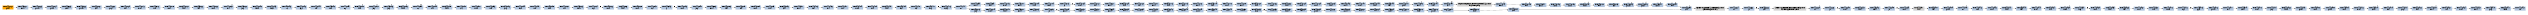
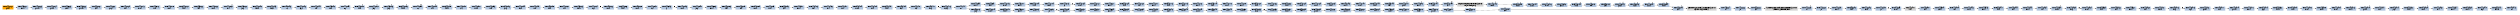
  strict digraph {
    rankdir=LR
    node [color=lightsteelblue fillcolor=lightsteelblue shape=rectangle style=filled]
    edge [color="#000000"]
    n1 [label="0x00448943\nxorb"]
    n2 [label="0x00448945\nmovl"]
    n3 [label="0x00448947\naddl"]
    n4 [label="0x0044894d\nleal"]
    n5 [label="0x0044889e\nje"]
    n6 [label="0x004488ff\nmovl"]
    n7 [fillcolor=lightgrey label="0x00448901\naddl"]
    n8 [label="0x00448907\nleal"]
    n9 [label="0x00448913\nmovl"]
    n10 [label="0x0044891a\npushl"]
    n11 [label="0x0044891d\nxorl"]
    n12 [label="0x0044891f\npopl"]
    n13 [label="0x004482a9\naddl"]
    n14 [label="0x004482af\ncall"]
    n15 [color=lightgrey fillcolor=lightgrey label="GETPROCADDRESS_KERNEL32_DLL\nGETPROCADDRESS"]
    n16 [label="0x00448884\norl"]
    n17 [label="0x0044888c\nje"]
    n18 [label="0x00448890\nmovl"]
    n19 [label="0x00448892\naddl"]
    n20 [label="0x00448898\ntestl"]
    n21 [label="0x00448973\nloop"]
    n22 [label="0x00448975\npopa"]
    n23 [label="0x00448976\npushl"]
    n24 [label="0x00448977\nxorl"]
    n25 [label="0x0044809c\nrorb"]
    n26 [label="0x0044809f\nnop"]
    n27 [label="0x004480a0\naddb"]
    n28 [label="0x004480a2\njmp"]
    n29 [label="0x00448860\nret"]
    n30 [label="0x00448865\nmovl"]
    n31 [label="0x00448867\naddl"]
    n32 [label="0x0044886d\nleal"]
    n33 [label="0x00448922\naddl"]
    n34 [label="0x0044892a\nmovl"]
    n35 [label="0x00448931\nroll"]
    n36 [label="0x00448967\nmovl"]
    n37 [label="0x0044896c\nsubl"]
    n38 [label="0x00448972\nstosb"]
    n39 [label="0x0044890a\nret"]
    n40 [label="0x004480f2\nsubl"]
    n41 [label="0x004480f8\ncall"]
    n42 [label="0x00448401\nmovl"]
    n43 [label="0x00448403\nxorl"]
    n44 [label="0x00448092\nlodsb"]
    n45 [label="0x00448093\ndecb"]
    n46 [label="0x00448095\nstc"]
    n47 [label="0x00448096\njmp"]
    n48 [label="0x0044885d\nleal"]
    n49 [label="0x0044885f\npushl"]
    n50 [label="0x004481c2\ncall"]
    n51 [label="0x004482a5\npushl"]
    n52 [label="0x004482a6\npushl"]
    n53 [label="0x004482a7\nmovl"]
    n54 [label="0x0044882f\nmovl"]
    n55 [label="0x00448831\naddl"]
    n56 [label="0x00448837\nleal"]
    n57 [label="0x00448839\nmovl"]
    n58 [label="0x0044894f\nmovl"]
    n59 [label="0x00448954\nsubl"]
    n60 [label="0x0044895a\nstosb"]
    n61 [label="0x0044895b\nloop"]
    n62 [label="0x004481b8\nmovl"]
    n63 [label="0x004481ba\naddl"]
    n64 [label="0x004481c0\nleal"]
    n65 [label="0x0044883b\nleal"]
    n66 [label="0x0044883d\nmovl"]
    n67 [label="0x00448842\nsubl"]
    n68 [label="0x0044890e\npushl"]
    n69 [label="0x0044890f\nmovl"]
    n70 [label="0x004480fd\nmovl"]
    n71 [label="0x004480ff\naddl"]
    n72 [label="0x00448105\nmovl"]
    n73 [label="0x00448107\nmovl"]
    n74 [label="0x004480c0\nrorb"]
    n75 [label="0x004480c3\nstosb"]
    n76 [label="0x004480c4\nloop"]
    n77 [label="0x004480c6\nmovl"]
    n78 [label="0x00448853\nloop"]
    n79 [label="0x00448855\nmovl"]
    n80 [label="0x00448857\naddl"]
    n81 [label="0x00448080\naddl"]
    n82 [label="0x00448086\nleal"]
    n83 [label="0x00448088\nmovl"]
    n84 [label="0x0044808a\nxorl"]
    n85 [label="0x00448823\nxorl"]
    n86 [label="0x00448825\nje"]
    n87 [label="0x00448979\npushl"]
    n88 [label="0x0044897c\nmovl"]
    n89 [label="0x0044897f\njmp"]
    n90 [label="0x004480b0\nclc"]
    n91 [label="0x004480b1\nsubb"]
    n92 [label="0x004480b3\nrolb"]
    n93 [label="0x004480b6\njmp"]
    n94 [label="0x0044895d\nmovl"]
    n95 [label="0x0044895f\naddl"]
    n96 [label="0x00448965\nleal"]
    n97 [label="0x004481b4\nmovl"]
    n98 [label="0x004481b6\nmovl"]
    n99 [label="0x00448064\npushl"]
    n100 [label="0x00448065\npushl"]
    n101 [label="0x00448066\npusha"]
    n102 [label="0x00448067\ncall"]
    n103 [label="0x00448870\nmovl"]
    n104 [label="0x00448872\naddl"]
    n105 [label="0x00448878\npushl"]
    n106 [label="0x0044887a\nmovl"]
    n107 [label="0x0044817e\nmovl"]
    n108 [label="0x00448180\naddl"]
    n109 [label="0x00448186\nmovl"]
    n110 [label="0x00448188\naddl"]
    n111 [label="0x004480b9\ndecb"]
    n112 [label="0x004480bb\nrorb"]
    n113 [label="0x004480be\nsubb"]
    n114 [label="0x00448195\nmovl"]
    n115 [label="0x00448197\nmovl"]
    n116 [label="0x00448199\naddl"]
    n117 [label="0x0044819f\nleal"]
    n118 [label="0x00448982\naddb"]
    n119 [label="0x0044890b\npushl"]
    n120 [label="0x0044890c\nmovl"]
    n121 [label="0x00448941\nleave"]
    n122 [label="0x00448942\nret"]
    n123 [label="0x00448063\npushl"]
    n124 [label="0x004480ae\naddb"]
    n125 [label="0x00448886\nje"]
    n126 [label="0x00448888\ncall"]
    n127 [color=lightgrey fillcolor=lightgrey label="ISDEBUGGERPRESENT_KERNEL32_DLL\nISDEBUGGERPRESENT"]
-   n128 [color=lightgrey fillcolor=lightgrey label="LOADLIBRARYA_GETPROCADDRESS32_DLL\nLOADLIBRARYA"]
+   n128 [color=lightgrey fillcolor=lightgrey label="LOADLIBRARYA_KERNEL32_DLL\nLOADLIBRARYA"]
    n129 [label="0x004481ac\nmovl"]
    n130 [label="0x004481ae\naddl"]
    n131 [label="0x00448171\nmovl"]
    n132 [label="0x00448173\naddl"]
    n133 [label="0x00448175\naddl"]
    n134 [label="0x00448178\nmovl"]
    n135 [label="0x004480e5\naddl"]
    n136 [label="0x004480eb\nleal"]
    n137 [label="0x004480ed\nmovl"]
    n138 [label="0x00448115\nje"]
    n139 [label="0x0044815f\nmovl"]
    n140 [label="0x00448161\naddl"]
    n141 [label="0x00448167\nmovl"]
    n142 [label="0x004480c8\naddl"]
    n143 [label="0x004480ce\nmovl"]
    n144 [label="0x004480d2\nincl"]
    n145 [label="0x004480d3\njs"]
    n146 [label="0x0044817a\naddl"]
    n147 [label="0x0044817c\nmovl"]
    n148 [label="0x0044808c\njmp"]
    n149 [label="0x0044818b\nmovl"]
    n150 [label="0x0044818d\nmovl"]
    n151 [label="0x0044818f\naddl"]
    n152 [label="0x0044888a\norl"]
    n153 [label="0x0044887c\naddl"]
    n154 [label="0x00448882\ncall"]
    n155 [label="0x0044881b\naddl"]
    n156 [label="0x00448821\nmovl"]
    n157 [label="0x0044806d\nsubl"]
    n158 [label="0x00448073\nmovl"]
    n159 [label="0x00448078\nsubl"]
    n160 [label="0x0044807e\nmovl"]
    n161 [label="0x00448848\nxorl"]
    n162 [label="0x0044884a\nlodsb"]
    n163 [label="0x0044884b\nxorb"]
    n164 [label="0x00448099\nrolb"]
    n165 [label="0x00448934\nmovl"]
    n166 [label="0x0044893b\nmovl"]
    n167 [label="0x00448407\nxorl"]
    n168 [label="0x00448409\nmovb"]
    n169 [label="0x0044840b\nmull"]
    n170 [label="0x0044840d\naddl"]
    n171 [label="0x004480d5\nmovl"]
    n172 [label="0x004480db\njmp"]
    n173 [label="0x004480e3\nmovl"]
    n174 [label="0x00448940\npopl"]
    n175 [label="0x0044886f\npushl"]
    n176 [label="0x00448411\nloop"]
    n177 [label="0x00448413\nxchgl"]
    n178 [label="0x00448414\nret"]
    n179 [label="0x00448815\njmp"]
    n180 [label="0x00448405\nxorl"]
    n181 [label="0x004480a5\njmp"]
    n182 [label="0x004480a8\naddb"]
    n183 [label="0x004480aa\nstc"]
    n184 [label="0x00448169\naddl"]
    n185 [label="0x0044816c\naddl"]
    n186 [label="0x00448909\npushl"]
    n187 [label="0x00448819\nmovl"]
    n188 [label="0x004480ab\nrolb"]
    n189 [label="0x004481a2\nmovl"]
    n190 [label="0x004481a4\naddl"]
    n191 [label="0x004481aa\ncall"]
    n192 [label="0x00448410\nincl"]
    n193 [label="0x0044840f\nincl"]
    n194 [label="0x0044806c\npopl"]
    n195 [label="0x00448109\naddl"]
    n196 [label="0x0044810f\ntestl"]
    n197 [label="0x0044884d\nsubb"]
    n198 [label="0x0044884f\nrolb"]
    n199 [label="0x00448852\nstosb"]
    n200 [label="0x004481a1\npushl"]
    n201 [color=lightgrey fillcolor=orange label="0x00448060\npushl"]
    n202 [label="0x00448061\nmovl"]
    n1 -> n2
    n2 -> n3
    n3 -> n4
    n4 -> n58
    n5 -> n6 [label=T]
    n6 -> n7
    n7 -> n8
    n8 -> n186
    n9 -> n10
    n10 -> n11
    n11 -> n12
    n12 -> n33
    n13 -> n14
    n14 -> n15
    n15 -> n16
    n16 -> n125
    n17 -> n18 [label=T]
    n18 -> n19
    n19 -> n20
    n20 -> n5
    n21 -> n22 [label=F]
    n22 -> n23
    n23 -> n24
    n24 -> n87
    n25 -> n26
    n26 -> n27
    n27 -> n28
    n28 -> n181
    n29 -> n30
    n30 -> n31
    n31 -> n32
    n32 -> n175
    n33 -> n34
    n34 -> n35
    n35 -> n165
    n36 -> n37
    n37 -> n38
    n38 -> n21
    n39 -> n1
    n40 -> n41
    n41 -> n42
    n42 -> n43
    n43 -> n180
    n44 -> n45
    n45 -> n46
    n46 -> n47
    n47 -> n164
    n48 -> n49
    n49 -> n29
    n50 -> n51
    n51 -> n52
    n52 -> n53
    n53 -> n13
    n54 -> n55
    n55 -> n56
    n56 -> n57
    n57 -> n65
    n58 -> n59
    n59 -> n60
    n60 -> n61
    n61 -> n94 [label=F]
    n62 -> n63
    n63 -> n64
    n64 -> n50
    n65 -> n66
    n66 -> n67
    n67 -> n161
    n68 -> n69
    n69 -> n9
    n70 -> n71
    n71 -> n72
    n72 -> n73
    n73 -> n195
    n74 -> n75
    n75 -> n76
    n76 -> n77 [label=F]
    n77 -> n142
    n78 -> n79 [label=F]
    n79 -> n80
    n80 -> n48
    n81 -> n82
    n82 -> n83
    n83 -> n84
    n84 -> n148
    n85 -> n86
    n86 -> n54 [label=T]
    n87 -> n88
    n88 -> n89
    n89 -> n118
    n90 -> n91
    n91 -> n92
    n92 -> n93
    n93 -> n111
    n94 -> n95
    n95 -> n96
    n96 -> n36
    n97 -> n98
    n98 -> n62
    n99 -> n100
    n100 -> n101
    n101 -> n102
    n102 -> n194
    n103 -> n104
    n104 -> n105
    n105 -> n106
    n106 -> n153
    n107 -> n108
    n108 -> n109
    n109 -> n110
    n110 -> n149
    n111 -> n112
    n112 -> n113
    n113 -> n74
    n114 -> n115
    n115 -> n116
    n116 -> n117
    n117 -> n200
    n118 -> n119
    n119 -> n120
    n120 -> n68
    n121 -> n122
    n123 -> n99
    n124 -> n90
    n125 -> n126 [label=F]
    n126 -> n127
    n127 -> n152
    n128 -> n129
    n129 -> n130
    n130 -> n97
    n131 -> n132
    n132 -> n133
    n133 -> n134
    n134 -> n146
    n135 -> n136
    n136 -> n137
    n137 -> n40
    n138 -> n139 [label=T]
    n139 -> n140
    n140 -> n141
    n141 -> n184
    n142 -> n143
    n143 -> n144
    n144 -> n145
    n145 -> n171 [label=F]
    n146 -> n147
    n147 -> n107
    n148 -> n44
    n149 -> n150
    n150 -> n151
    n151 -> n114
    n152 -> n17
    n153 -> n154
    n154 -> n14
    n155 -> n156
    n156 -> n85
    n157 -> n158
    n158 -> n159
    n159 -> n160
    n160 -> n81
    n161 -> n162
    n162 -> n163
    n163 -> n197
    n164 -> n25
    n165 -> n166
    n166 -> n174
    n167 -> n168
    n168 -> n169
    n169 -> n170
    n170 -> n193
    n171 -> n172
    n172 -> n173
    n173 -> n135
    n174 -> n121
    n175 -> n103
    n176 -> n177 [label=F]
    n177 -> n178
    n178 -> n70
    n178 -> n179
    n179 -> n187
    n180 -> n167
    n181 -> n182
    n182 -> n183
    n183 -> n188
    n184 -> n185
    n185 -> n131
    n186 -> n39
    n187 -> n155
    n188 -> n124
    n189 -> n190
    n190 -> n191
    n191 -> n128
    n192 -> n176
    n193 -> n192
    n194 -> n157
    n195 -> n196
    n196 -> n138
    n197 -> n198
    n198 -> n199
    n199 -> n78
    n200 -> n189
    n201 -> n202
    n202 -> n123
  }
